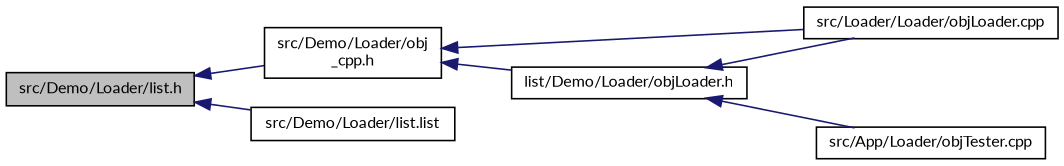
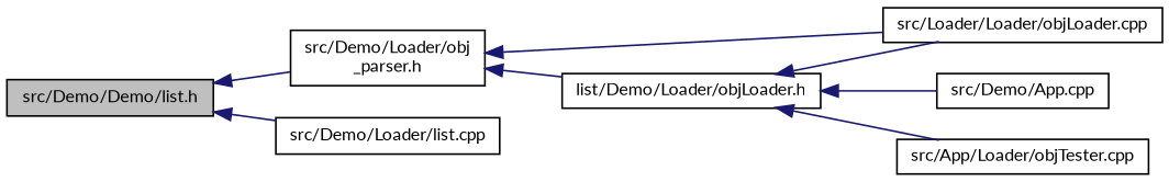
  digraph {
    fontname=Lato
    rankdir=LR
    node [color=black fillcolor=white fontname=Lato fontsize=10 shape=record style=filled]
    edge [color=midnightblue dir=back fontname=Lato fontsize=10 labelfontname=Helvetica labelfontsize=10 style=solid]
-   n1 [fillcolor=grey75 fontcolor=black height=0.2 label="src/Demo/Loader/list.h" width=0.4]
-   n2 [height=0.2 label="src/Demo/Loader/obj\l_cpp.h" width=0.4]
-   n3 [height=0.2 label="src/Demo/Loader/list.list" width=0.4]
+   n1 [fillcolor=grey75 fontcolor=black height=0.2 label="src/Demo/Demo/list.h" width=0.4]
+   n2 [height=0.2 label="src/Demo/Loader/obj\l_parser.h" width=0.4]
+   n3 [height=0.2 label="src/Demo/Loader/list.cpp" width=0.4]
    n4 [height=0.2 label="list/Demo/Loader/objLoader.h" width=0.4]
    n5 [height=0.2 label="src/Loader/Loader/objLoader.cpp" width=0.4]
+   n6 [height=0.2 label="src/Demo/App.cpp" width=0.4]
    n7 [height=0.2 label="src/App/Loader/objTester.cpp" width=0.4]
    n1 -> n2
    n1 -> n3
    n2 -> n4
    n2 -> n5
    n4 -> n5
+   n4 -> n6
    n4 -> n7
  }
